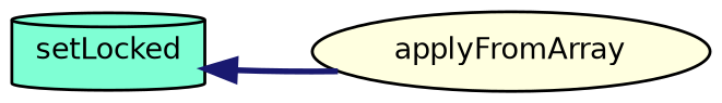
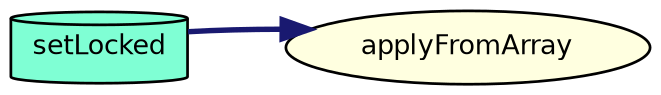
  digraph {
    rankdir=LR
    node [color=black fontname=Helvetica fontsize=10 style=filled]
    n1 [fillcolor=aquamarine fontcolor=black height=0.2 label=setLocked shape=cylinder width=0.4]
    n2 [fillcolor=lightyellow height=0.2 label=applyFromArray shape=ellipse width=0.4]
-   n1 -> n2 [color=midnightblue dir=back fontname=Helvetica fontsize=10 labelfontname=Helvetica labelfontsize=10 style=bold]
+   n2 -> n1 [color=midnightblue dir=back fontname=Helvetica fontsize=10 labelfontname=Helvetica labelfontsize=10 style=bold]
  }
